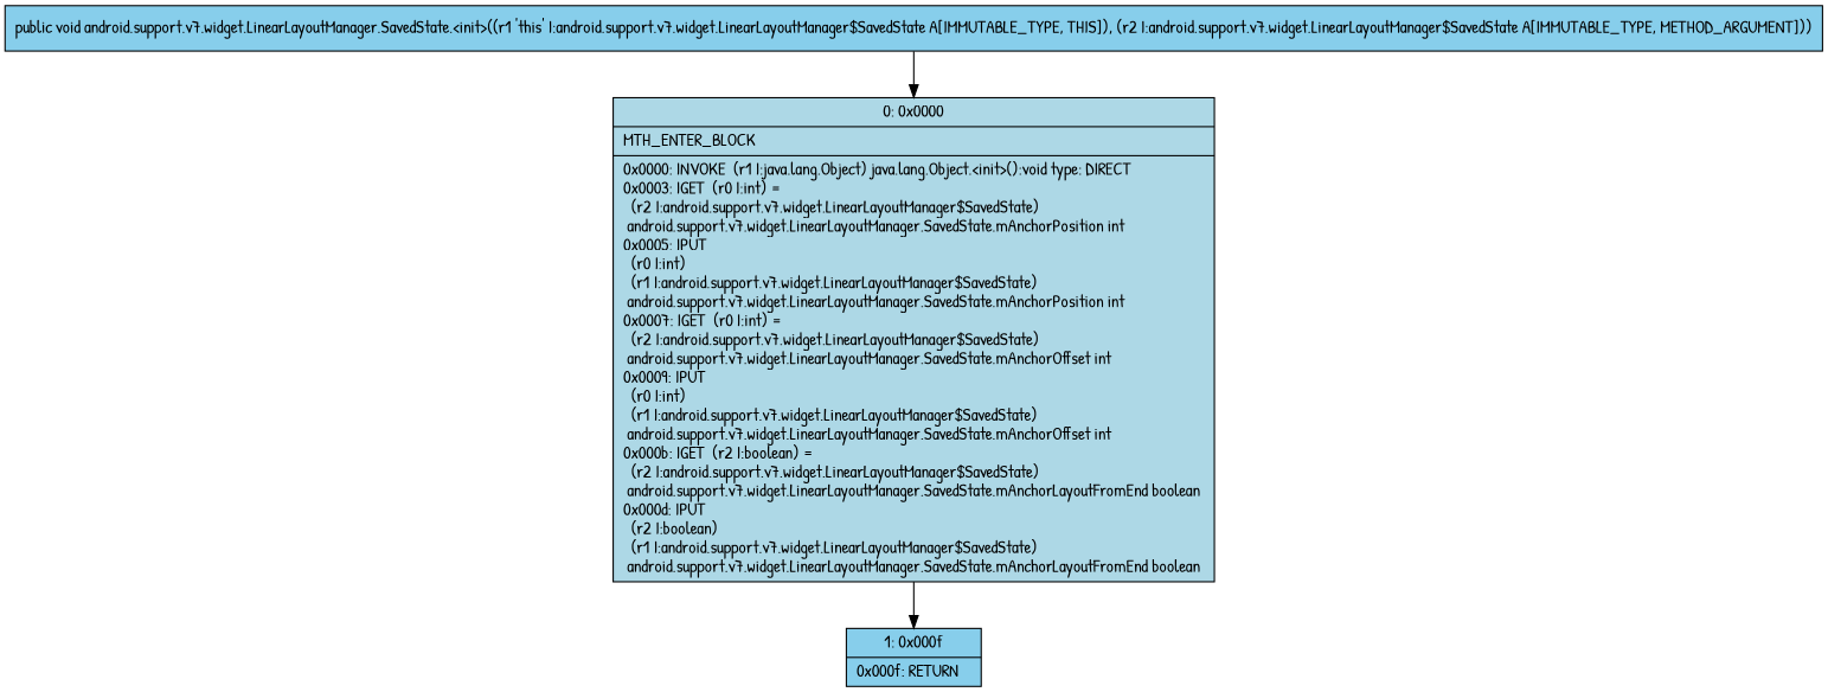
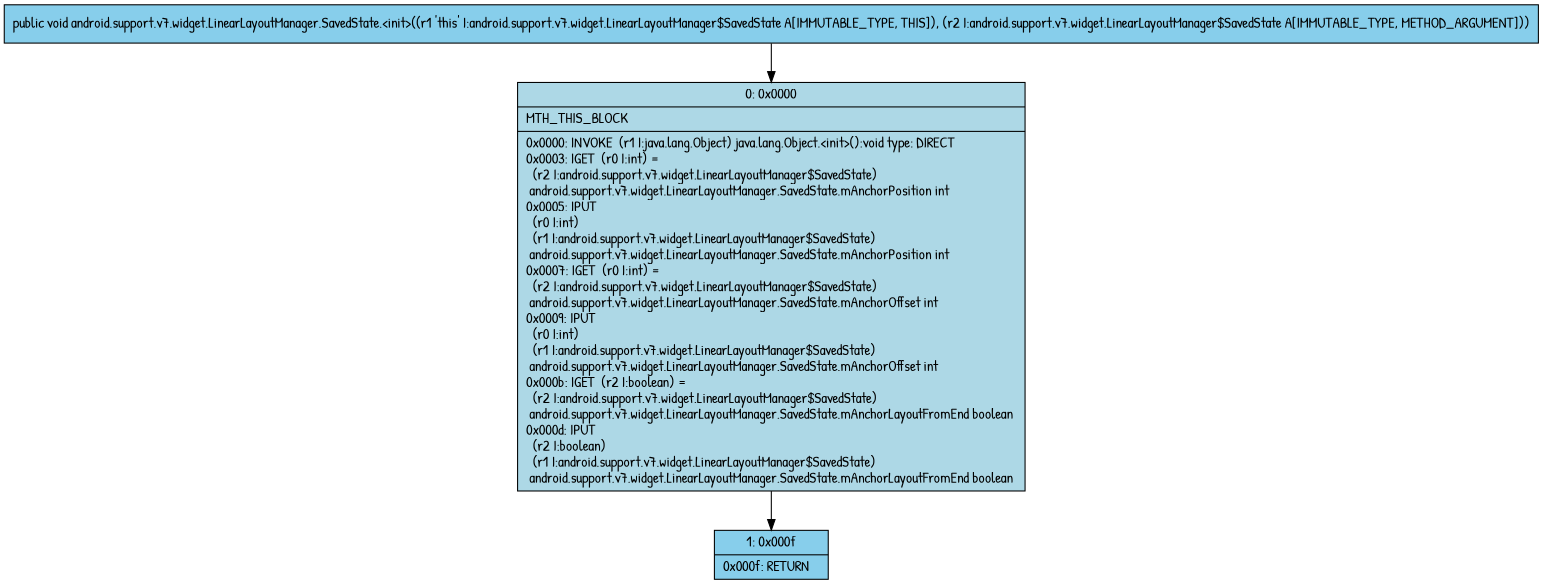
  digraph {
    fontname="Patrick Hand"
    node [shape=record style=filled fillcolor=skyblue fontname="Patrick Hand"]
    edge [style=solid fontname="Patrick Hand"]
-   n1 [label="{0\:\ 0x0000|MTH_ENTER_BLOCK\l|0x0000: INVOKE  (r1 I:java.lang.Object) java.lang.Object.\<init\>():void type: DIRECT \l0x0003: IGET  (r0 I:int) = \l  (r2 I:android.support.v7.widget.LinearLayoutManager$SavedState)\l android.support.v7.widget.LinearLayoutManager.SavedState.mAnchorPosition int \l0x0005: IPUT  \l  (r0 I:int)\l  (r1 I:android.support.v7.widget.LinearLayoutManager$SavedState)\l android.support.v7.widget.LinearLayoutManager.SavedState.mAnchorPosition int \l0x0007: IGET  (r0 I:int) = \l  (r2 I:android.support.v7.widget.LinearLayoutManager$SavedState)\l android.support.v7.widget.LinearLayoutManager.SavedState.mAnchorOffset int \l0x0009: IPUT  \l  (r0 I:int)\l  (r1 I:android.support.v7.widget.LinearLayoutManager$SavedState)\l android.support.v7.widget.LinearLayoutManager.SavedState.mAnchorOffset int \l0x000b: IGET  (r2 I:boolean) = \l  (r2 I:android.support.v7.widget.LinearLayoutManager$SavedState)\l android.support.v7.widget.LinearLayoutManager.SavedState.mAnchorLayoutFromEnd boolean \l0x000d: IPUT  \l  (r2 I:boolean)\l  (r1 I:android.support.v7.widget.LinearLayoutManager$SavedState)\l android.support.v7.widget.LinearLayoutManager.SavedState.mAnchorLayoutFromEnd boolean \l}" fillcolor=lightblue]
+   n1 [label="{0\:\ 0x0000|MTH_THIS_BLOCK\l|0x0000: INVOKE  (r1 I:java.lang.Object) java.lang.Object.\<init\>():void type: DIRECT \l0x0003: IGET  (r0 I:int) = \l  (r2 I:android.support.v7.widget.LinearLayoutManager$SavedState)\l android.support.v7.widget.LinearLayoutManager.SavedState.mAnchorPosition int \l0x0005: IPUT  \l  (r0 I:int)\l  (r1 I:android.support.v7.widget.LinearLayoutManager$SavedState)\l android.support.v7.widget.LinearLayoutManager.SavedState.mAnchorPosition int \l0x0007: IGET  (r0 I:int) = \l  (r2 I:android.support.v7.widget.LinearLayoutManager$SavedState)\l android.support.v7.widget.LinearLayoutManager.SavedState.mAnchorOffset int \l0x0009: IPUT  \l  (r0 I:int)\l  (r1 I:android.support.v7.widget.LinearLayoutManager$SavedState)\l android.support.v7.widget.LinearLayoutManager.SavedState.mAnchorOffset int \l0x000b: IGET  (r2 I:boolean) = \l  (r2 I:android.support.v7.widget.LinearLayoutManager$SavedState)\l android.support.v7.widget.LinearLayoutManager.SavedState.mAnchorLayoutFromEnd boolean \l0x000d: IPUT  \l  (r2 I:boolean)\l  (r1 I:android.support.v7.widget.LinearLayoutManager$SavedState)\l android.support.v7.widget.LinearLayoutManager.SavedState.mAnchorLayoutFromEnd boolean \l}" fillcolor=lightblue]
    n2 [label="{1\:\ 0x000f|0x000f: RETURN   \l}"]
    n3 [label="{public void android.support.v7.widget.LinearLayoutManager.SavedState.\<init\>((r1 'this' I:android.support.v7.widget.LinearLayoutManager$SavedState A[IMMUTABLE_TYPE, THIS]), (r2 I:android.support.v7.widget.LinearLayoutManager$SavedState A[IMMUTABLE_TYPE, METHOD_ARGUMENT])) }"]
    n1 -> n2
    n3 -> n1
  }
